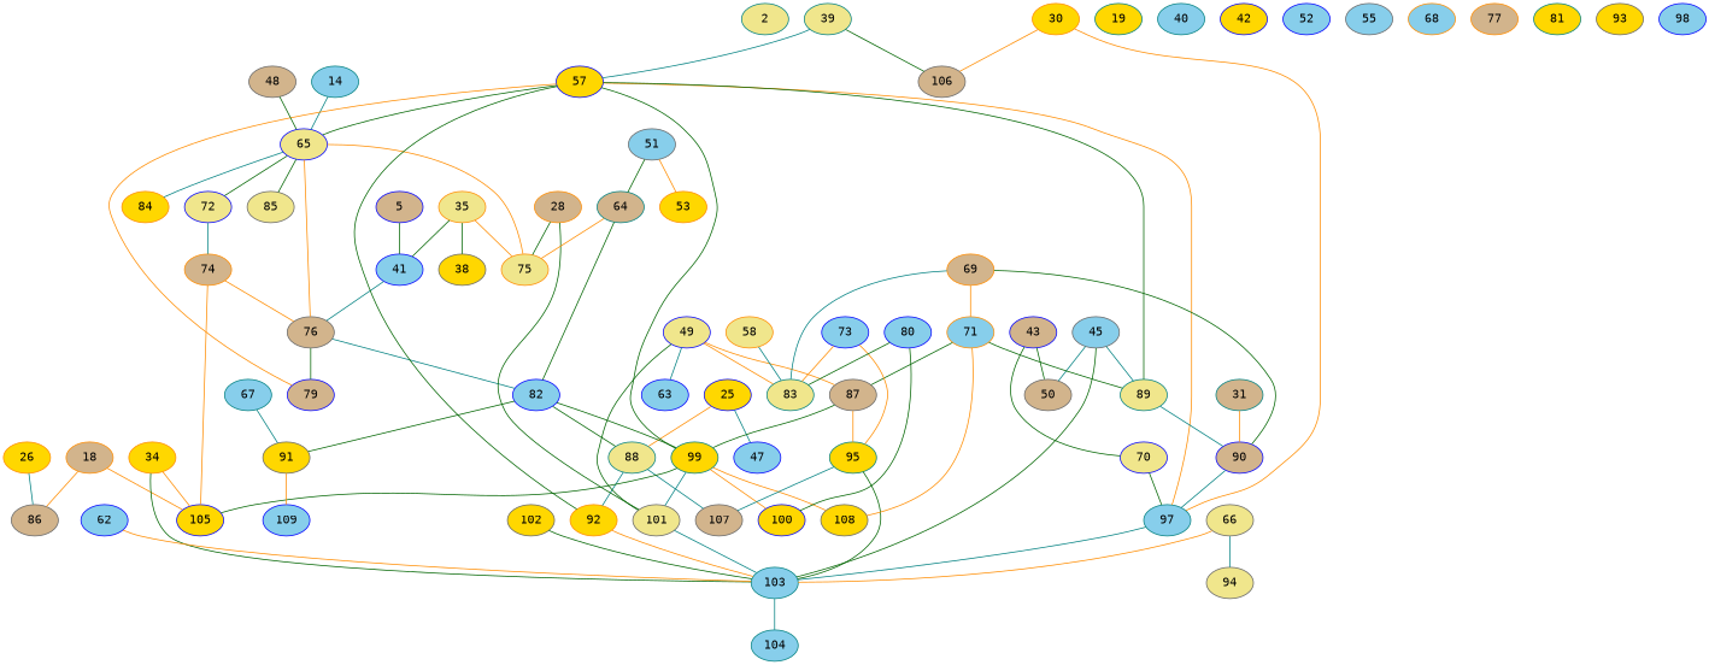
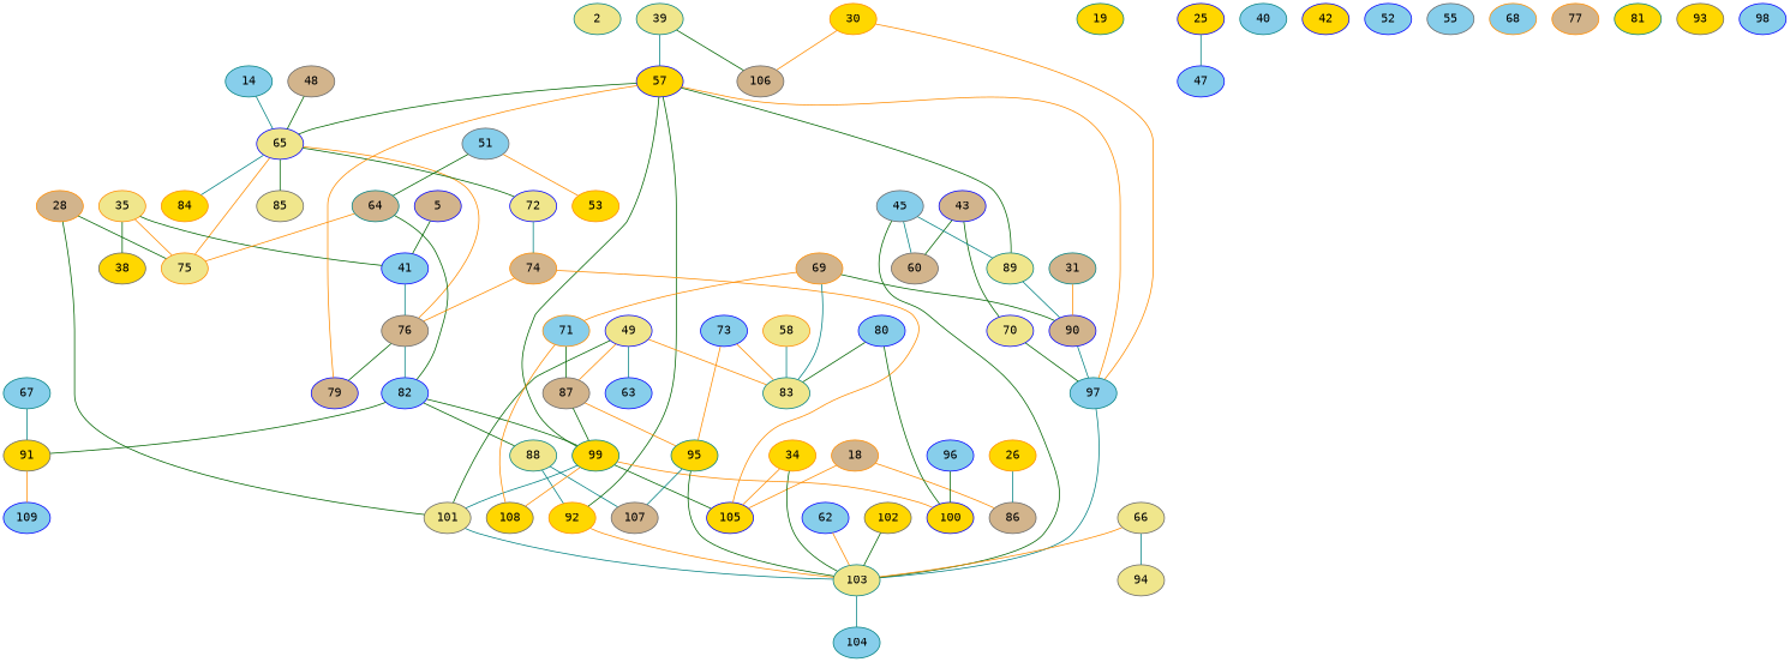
  graph {
    fontname="DejaVu Sans Mono"
    node [color=blue fillcolor=skyblue fontname="DejaVu Sans Mono" style=filled]
    edge [color=darkgreen fontname="DejaVu Sans Mono"]
    2 [color=teal fillcolor=khaki]
    5 [fillcolor=tan]
    41
    76 [color=gray40 fillcolor=tan super="+46"]
    65 [fillcolor=khaki super="+15+3+29"]
    75 [color=darkorange fillcolor=khaki]
    72 [fillcolor=khaki super="+23"]
    84 [color=darkorange fillcolor=gold]
    85 [color=gray40 fillcolor=khaki]
    14 [color=teal]
    18 [color=darkorange fillcolor=tan]
    86 [color=gray40 fillcolor=tan]
    105 [fillcolor=gold super="+22+21"]
    19 [color=teal fillcolor=gold]
    25 [fillcolor=gold]
    47
    88 [color=teal fillcolor=khaki]
    92 [color=darkorange fillcolor=gold super="+7+37+20"]
    107 [color=gray40 fillcolor=tan]
    26 [color=darkorange fillcolor=gold]
    28 [color=darkorange fillcolor=tan]
    101 [color=gray40 fillcolor=khaki]
-   103 [color=teal super="+59"]
+   103 [color=teal fillcolor=khaki super="+59"]
    97 [color=teal super="+78"]
    30 [color=darkorange fillcolor=gold]
    106 [color=gray40 fillcolor=tan]
    31 [color=teal fillcolor=tan]
    90 [fillcolor=tan]
    34 [color=darkorange fillcolor=gold super="+8"]
    104 [color=teal]
    35 [color=darkorange fillcolor=khaki super="+9"]
    38 [color=gray40 fillcolor=gold]
    57 [fillcolor=gold super="+50"]
    89 [color=teal fillcolor=khaki]
    79 [fillcolor=tan]
    99 [color=teal fillcolor=gold super="+56+54"]
    39 [color=teal fillcolor=khaki]
    40 [color=teal]
    82 [super="+16"]
    42 [fillcolor=gold]
    43 [fillcolor=tan]
-   60 [color=gray40 fillcolor=tan label=50]
+   60 [color=gray40 fillcolor=tan]
    70 [fillcolor=khaki]
    45 [color=gray40]
    48 [color=gray40 fillcolor=tan]
    49 [fillcolor=khaki]
    63
    83 [color=teal fillcolor=khaki super="+12"]
    87 [color=gray40 fillcolor=tan]
    95 [color=teal fillcolor=gold super="+61"]
    51 [color=gray40]
    53 [color=darkorange fillcolor=gold]
    64 [color=teal fillcolor=tan]
    52
    55 [color=gray40]
    108 [color=gray40 fillcolor=gold]
    100 [fillcolor=gold]
    58 [color=darkorange fillcolor=khaki]
    62
    91 [color=gray40 fillcolor=gold]
    74 [color=darkorange fillcolor=tan]
    66 [color=gray40 fillcolor=khaki]
    94 [color=gray40 fillcolor=khaki]
    67 [color=teal]
    109
    68 [color=darkorange]
    69 [color=darkorange fillcolor=tan super="+1"]
    71 [color=darkorange super="+44"]
    73
    77 [color=darkorange fillcolor=tan]
    80
    81 [color=teal fillcolor=gold]
    93 [color=gray40 fillcolor=gold]
+   96
    98
    102 [color=gray40 fillcolor=gold]
    5 -- 41
    41 -- 76 [color=teal]
    76 -- 79
    76 -- 82 [color=teal]
    65 -- 76 [color=darkorange]
    65 -- 75 [color=darkorange]
    65 -- 72
    65 -- 84 [color=teal]
    65 -- 85
    72 -- 74 [color=teal]
    14 -- 65 [color=teal]
    18 -- 86 [color=darkorange]
    18 -- 105 [color=darkorange]
    25 -- 47 [color=teal]
-   25 -- 88 [color=darkorange]
    88 -- 92 [color=teal]
    88 -- 107 [color=teal]
    92 -- 103 [color=darkorange]
    26 -- 86 [color=teal]
    28 -- 75
    28 -- 101
    101 -- 103 [color=teal]
    103 -- 104 [color=teal]
    97 -- 103 [color=teal weight=2]
    30 -- 97 [color=darkorange]
    30 -- 106 [color=darkorange]
    31 -- 90 [color=darkorange]
    90 -- 97 [color=teal]
    34 -- 105 [color=darkorange]
    34 -- 103
    35 -- 41
    35 -- 75 [color=darkorange weight=2]
    35 -- 38
    57 -- 65 [weight=3]
    57 -- 92
    57 -- 97 [color=darkorange weight=2]
    57 -- 89
    57 -- 79 [color=darkorange]
    57 -- 99
    89 -- 90 [color=teal]
    99 -- 105
    99 -- 101 [color=teal]
    99 -- 108 [color=darkorange]
    99 -- 100 [color=darkorange]
    39 -- 106
    39 -- 57 [color=teal]
    82 -- 88
    82 -- 99
    82 -- 91
    43 -- 60
    43 -- 70
    70 -- 97
    45 -- 103
    45 -- 89 [color=teal]
    45 -- 60 [color=teal]
    48 -- 65
    49 -- 101
    49 -- 63 [color=teal]
    49 -- 83 [color=darkorange]
    49 -- 87 [color=darkorange]
    87 -- 99
    87 -- 95 [color=darkorange weight=2]
    95 -- 107 [color=teal]
    95 -- 103
    51 -- 53 [color=darkorange]
    51 -- 64
    64 -- 75 [color=darkorange]
    64 -- 82
    58 -- 83 [color=teal]
    62 -- 103 [color=darkorange]
    91 -- 109 [color=darkorange]
    74 -- 76 [color=darkorange]
    74 -- 105 [color=darkorange]
    66 -- 103 [color=darkorange]
    66 -- 94 [color=teal]
    67 -- 91 [color=teal]
    69 -- 90
    69 -- 83 [color=teal]
    69 -- 71 [color=darkorange]
-   71 -- 89
    71 -- 87
    71 -- 108 [color=darkorange]
    73 -- 83 [color=darkorange]
    73 -- 95 [color=darkorange]
    80 -- 83
    80 -- 100
+   96 -- 100
    102 -- 103
  }
